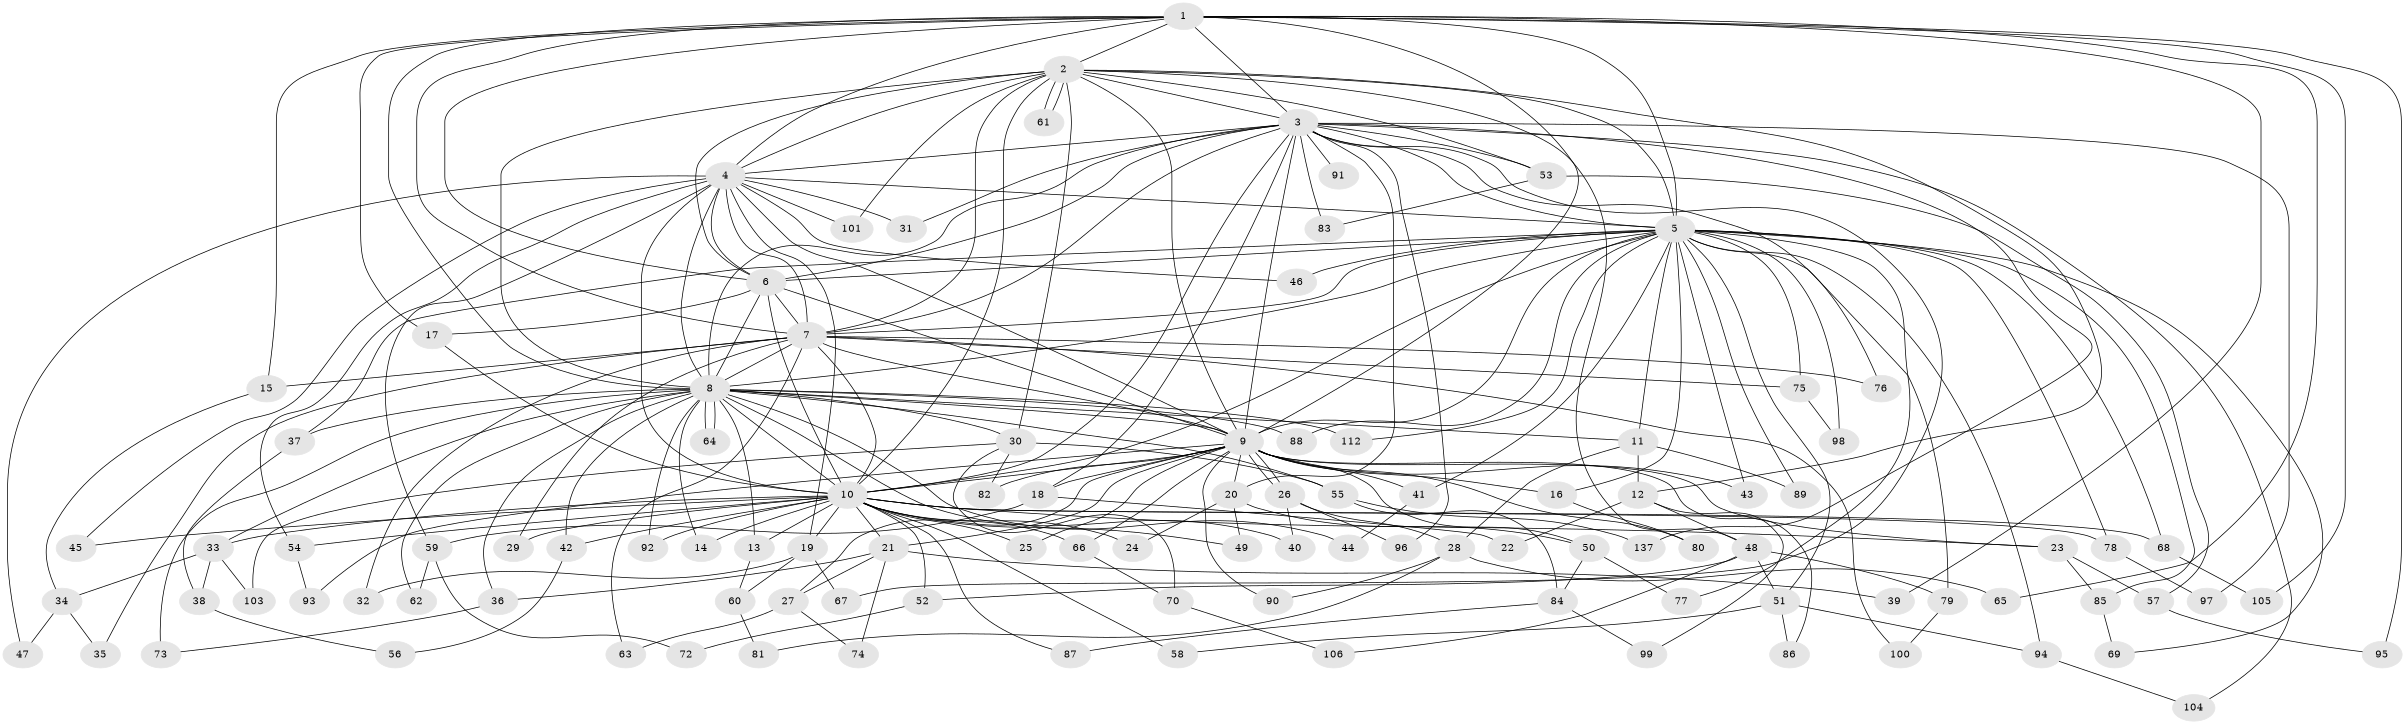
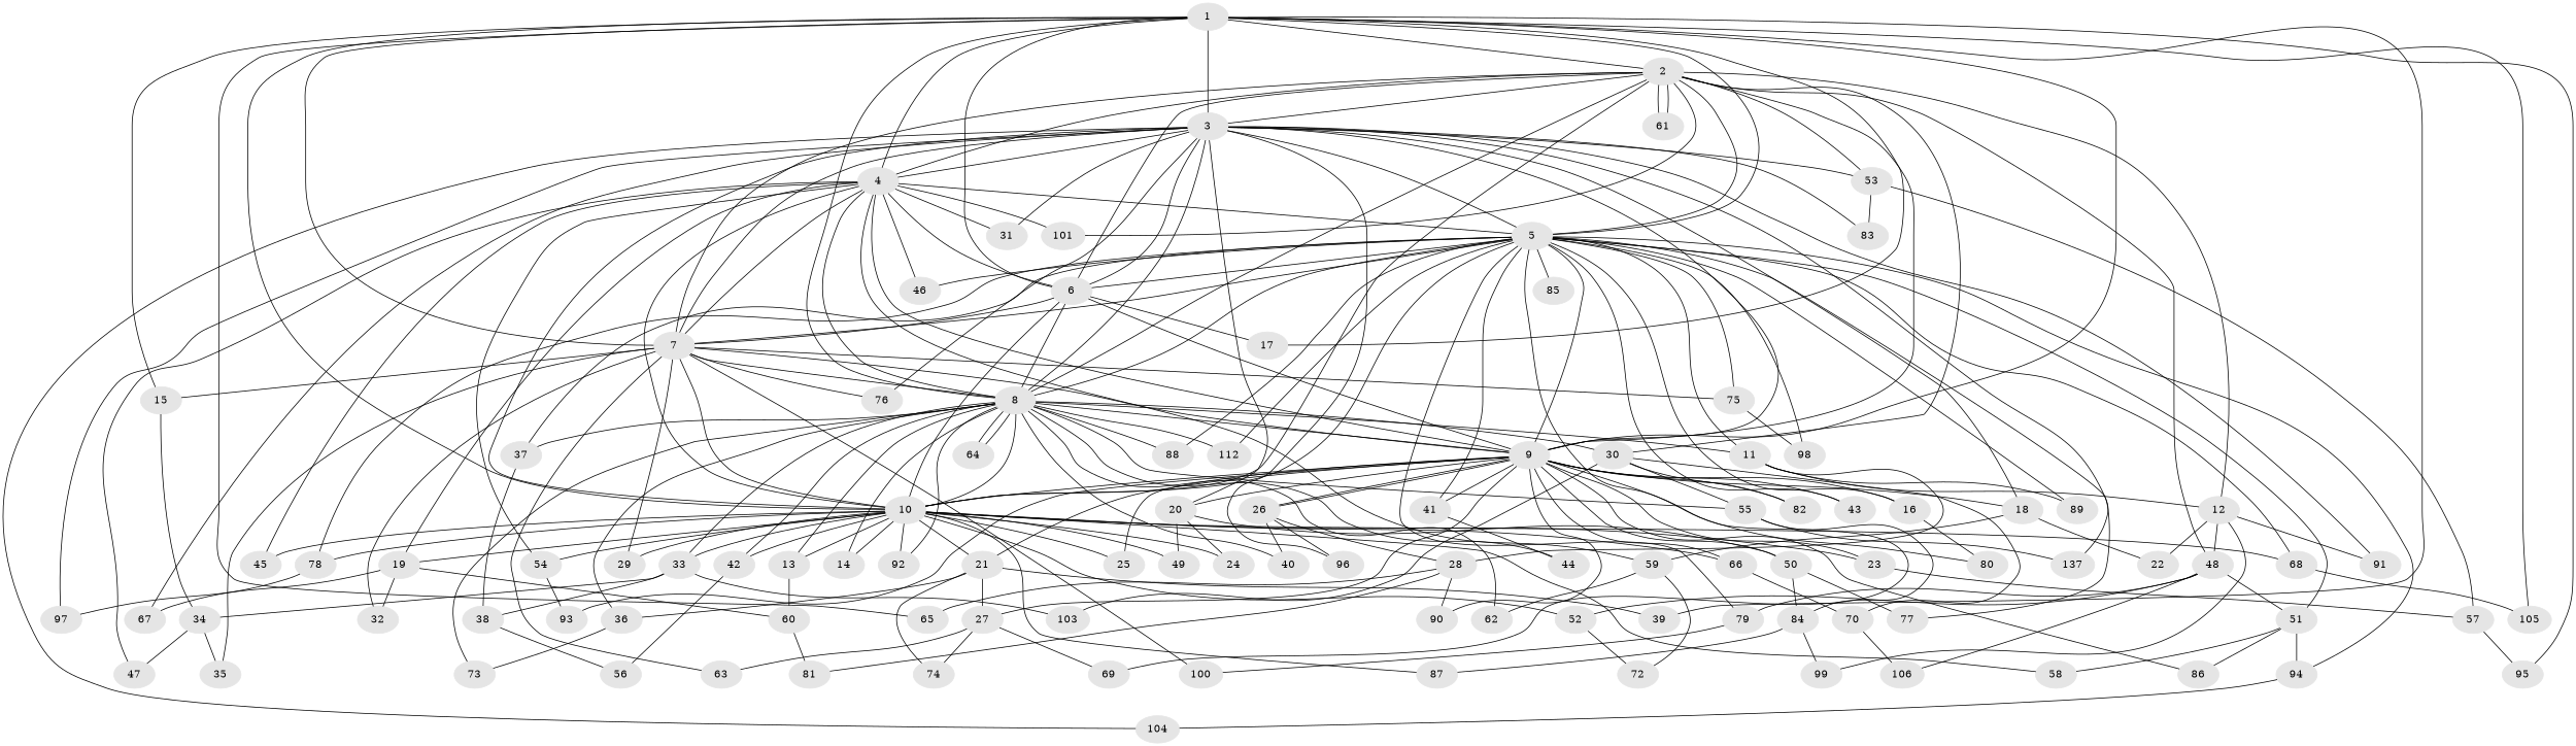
  graph {
    node [color=gray90 style=filled]
    1
    2
    3
    4
    5
    6
    7
    8
    9
    10
    15
    17
    39
    65
    95
    105
    12
    30
    48
    53
    61
    101
    18
    20
    31
    67
    76
    83
    91
    96
    97
    104
    n33 [label=137]
    19
    45
    46
    47
    54
    59
    11
    16
    37
    41
    43
    51
    68
    69
    75
    77
    78
    79
    85
    88
    89
    94
    98
    n57 [label=112]
    29
    32
    35
    63
    100
    13
    14
    33
    36
    40
    42
    44
    55
    62
    64
    73
    92
    21
    23
    25
    26
    27
    50
    66
    80
    82
    86
    90
    93
    24
    49
    52
    58
    87
    34
    22
    99
    70
    103
    106
    57
    60
    72
    28
    38
    56
    84
    74
    81
    1 -- 2
    1 -- 3
    1 -- 4
    1 -- 5
    1 -- 6
    1 -- 7
    1 -- 8
    1 -- 9
-   17 -- 10
+   1 -- 10
    1 -- 15
    1 -- 17
    1 -- 39
    1 -- 65
    1 -- 95
    1 -- 105
    2 -- 3
    2 -- 4
    2 -- 5
    2 -- 6
    2 -- 7
    2 -- 8
    2 -- 9
    2 -- 10
    2 -- 12
    2 -- 30
    2 -- 48
    2 -- 53
    2 -- 61
    2 -- 61
    2 -- 101
    3 -- 4
    3 -- 5
    3 -- 6
    3 -- 7
    3 -- 8
    3 -- 9
    3 -- 10
    3 -- 53
    3 -- 18
    3 -- 20
    3 -- 31
    3 -- 67
    3 -- 76
    3 -- 83
    3 -- 91
    3 -- 96
    3 -- 97
    3 -- 104
    3 -- n33
    4 -- 5
    4 -- 6
    4 -- 7
    4 -- 8
    4 -- 9
    4 -- 10
    4 -- 101
    4 -- 31
    4 -- 19
    4 -- 45
    4 -- 46
    4 -- 47
    4 -- 54
    4 -- 59
    5 -- 6
    5 -- 7
    5 -- 8
    5 -- 9
    5 -- 10
    5 -- 46
    5 -- 11
    5 -- 16
    5 -- 37
    5 -- 41
    5 -- 43
    5 -- 51
    5 -- 68
    5 -- 69
    5 -- 75
    5 -- 77
    5 -- 78
    5 -- 79
    5 -- 85
    5 -- 88
    5 -- 89
    5 -- 94
    5 -- 98
    5 -- n57
    6 -- 7
    6 -- 8
    6 -- 9
    6 -- 10
    6 -- 17
    7 -- 8
    7 -- 9
    7 -- 10
    7 -- 15
    7 -- 76
    7 -- 75
    7 -- 29
    7 -- 32
    7 -- 35
    7 -- 63
    7 -- 100
    8 -- 9
    8 -- 10
    8 -- 30
    8 -- 11
    8 -- 37
    8 -- 88
    8 -- n57
    8 -- 13
    8 -- 14
    8 -- 33
    8 -- 36
    8 -- 40
    8 -- 42
    8 -- 44
    8 -- 55
    8 -- 62
    8 -- 64
    8 -- 64
    8 -- 73
    8 -- 92
    9 -- 10
    9 -- 18
    9 -- 20
    9 -- 16
    9 -- 41
    9 -- 43
    9 -- 21
    9 -- 23
    9 -- 25
    9 -- 26
    9 -- 26
    9 -- 27
    9 -- 50
    9 -- 66
    9 -- 80
    9 -- 82
    9 -- 86
    9 -- 90
    9 -- 93
    10 -- 19
    10 -- 45
    10 -- 54
    10 -- 68
    10 -- 78
    10 -- 29
    10 -- 13
    10 -- 14
    10 -- 33
    10 -- 42
    10 -- 92
    10 -- 21
    10 -- 23
    10 -- 25
    10 -- 66
    10 -- 24
    10 -- 49
    10 -- 52
    10 -- 58
    10 -- 87
    15 -- 34
    12 -- 48
+   12 -- 91
    12 -- 22
    12 -- 99
    30 -- 55
    30 -- 82
    30 -- 70
    30 -- 103
    48 -- 51
    48 -- 79
    48 -- 52
    48 -- 106
    53 -- 83
    53 -- 57
    18 -- 59
    18 -- 22
    20 -- 50
    20 -- 24
    20 -- 49
    19 -- 67
    19 -- 32
    19 -- 60
    54 -- 93
    59 -- 62
    59 -- 72
    11 -- 12
    11 -- 89
    11 -- 28
    16 -- 80
    37 -- 38
    41 -- 44
    51 -- 94
    51 -- 86
    51 -- 58
    68 -- 105
    75 -- 98
    78 -- 97
    79 -- 100
    94 -- 104
    13 -- 60
    33 -- 34
    33 -- 103
    33 -- 38
    36 -- 73
    42 -- 56
    55 -- n33
    55 -- 84
    21 -- 39
    21 -- 36
    21 -- 27
    21 -- 74
-   23 -- 85
    23 -- 57
    26 -- 96
    26 -- 40
    26 -- 28
-   85 -- 69
+   27 -- 69
    27 -- 63
    27 -- 74
    50 -- 77
    50 -- 84
    66 -- 70
    52 -- 72
    34 -- 47
    34 -- 35
    70 -- 106
    57 -- 95
    60 -- 81
    28 -- 65
    28 -- 90
    28 -- 81
    38 -- 56
    84 -- 87
    84 -- 99
  }
